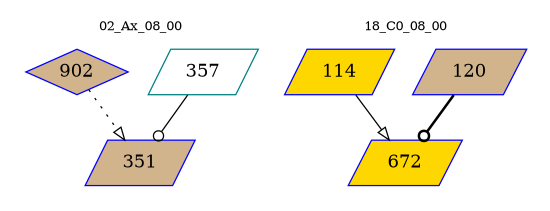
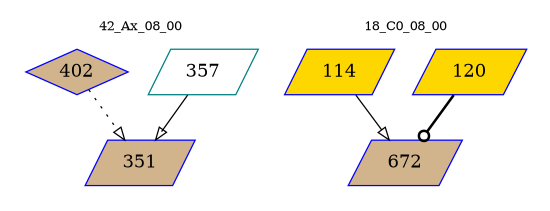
  digraph {
    node [color=blue fillcolor=tan shape=parallelogram style=filled]
    edge [arrowhead=odot color=black style=solid]
    n1 [color=teal fillcolor=white label=357]
    n2 [label=351]
-   n3 [label=902 shape=diamond]
-   n4 [label=120]
+   n3 [label=402 shape=diamond]
+   n4 [fillcolor=gold label=120]
    n5 [fillcolor=gold label=114]
-   n6 [fillcolor=gold label=672]
+   n6 [label=672]
    subgraph cluster_1 {
      color=white
      fontsize=10
-     label="02_Ax_08_00"
+     label="42_Ax_08_00"
      n1
      n2
      n3
    }
    subgraph cluster_2 {
      color=white
      fontsize=10
      label="18_C0_08_00"
      n4
      n5
      n6
    }
-   n1 -> n2
+   n1 -> n2 [arrowhead=onormal]
    n3 -> n2 [arrowhead=onormal style=dotted]
    n4 -> n6 [style=bold]
    n5 -> n6 [arrowhead=onormal]
  }
